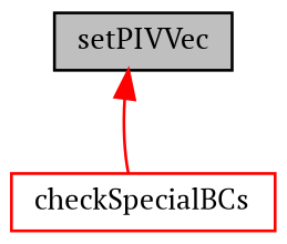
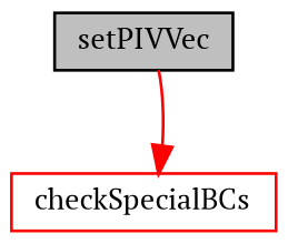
  digraph {
    rankdir=TB
    fontname="PT Serif"
    node [fontname="PT Serif" fontsize=10 shape=record]
    n1 [color=black fillcolor=grey75 fontcolor=black height=0.2 label=setPIVVec style=filled width=0.4]
    n2 [color=red height=0.2 label=checkSpecialBCs width=0.4]
-   n1 -> n2 [color=red dir=back fontname="PT Serif" fontsize=10 labelfontname=Helvetica labelfontsize=10 style=solid]
+   n2 -> n1 [color=red dir=back fontname="PT Serif" fontsize=10 labelfontname=Helvetica labelfontsize=10 style=solid]
  }
